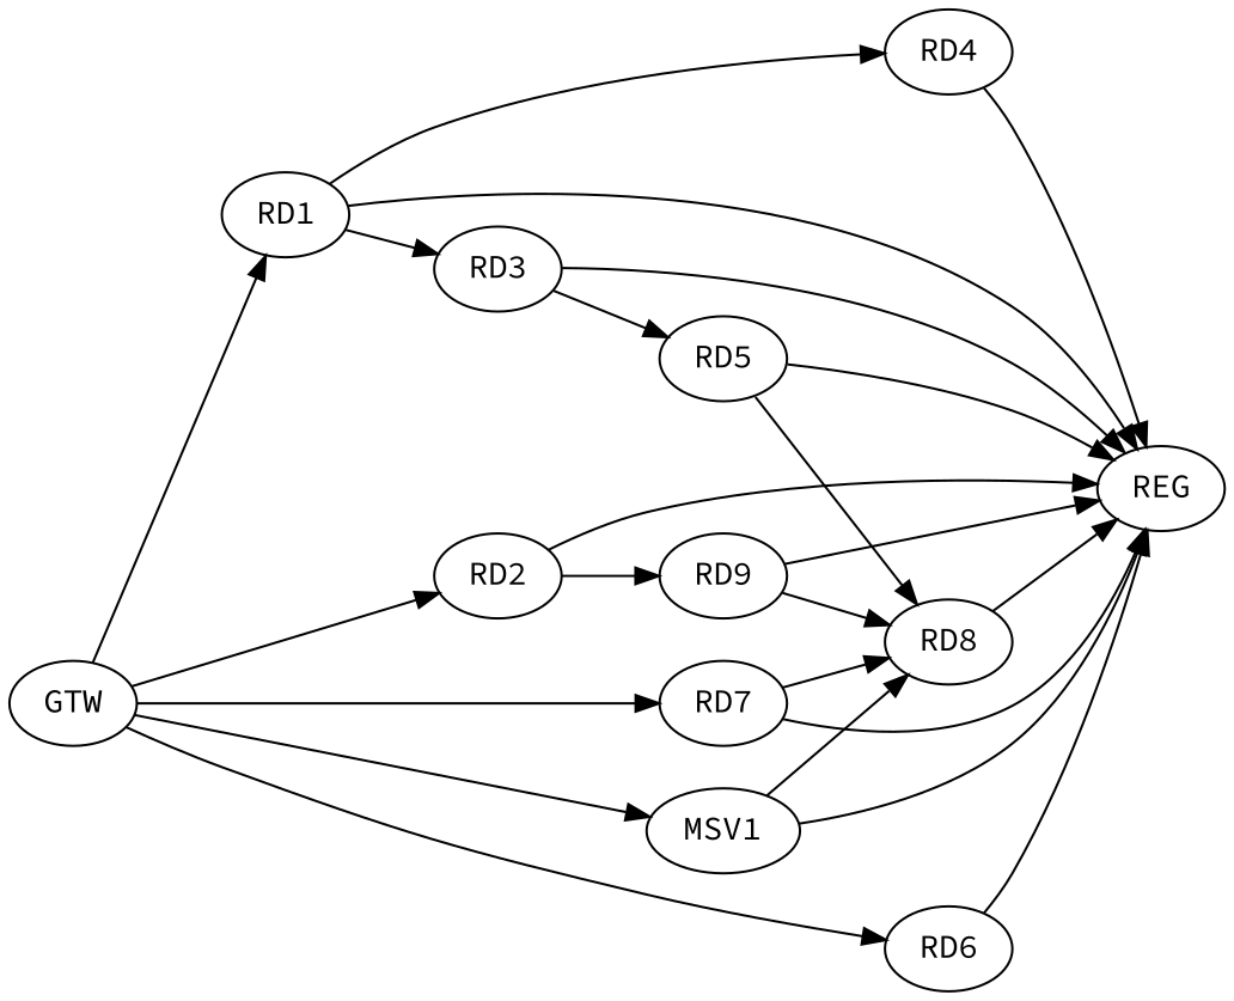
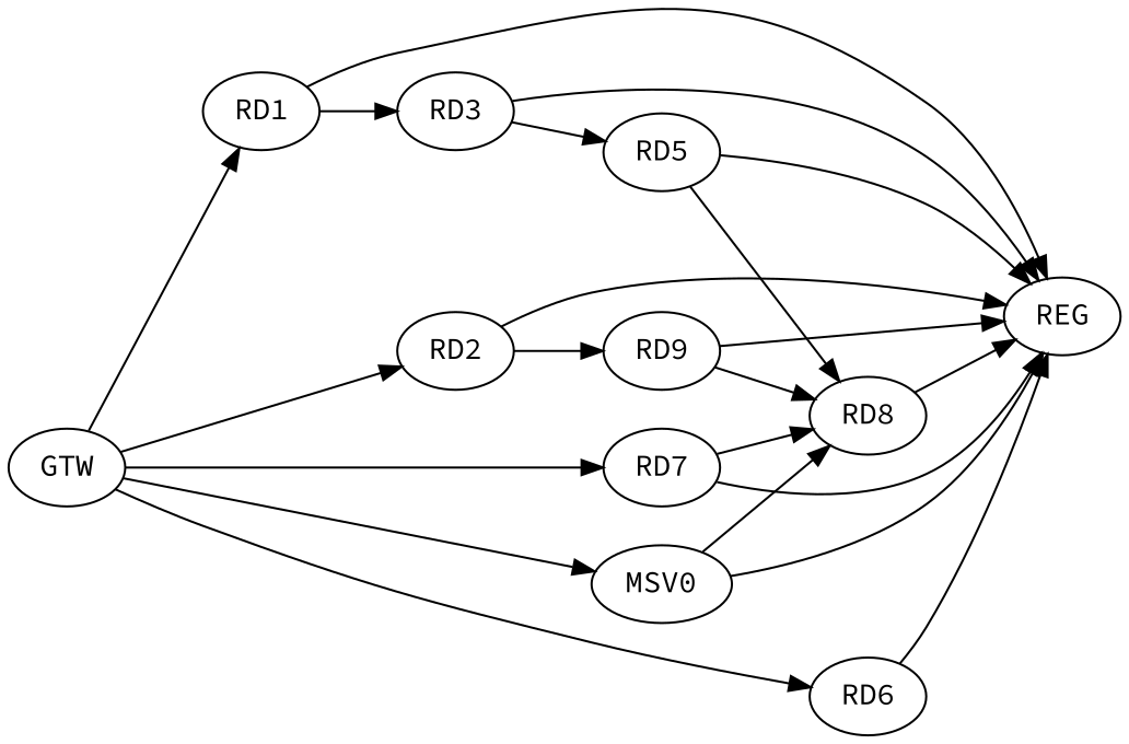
  strict digraph {
    fontname="Source Code Pro"
    rankdir=LR
    node [fontname="Source Code Pro"]
    edge [fontname="Source Code Pro"]
    n1 [label=RD1]
    n2 [label=RD3]
-   n3 [label=RD4]
    n4 [label=REG]
    n5 [label=RD5]
    n6 [label=RD2]
    n7 [label=RD9]
    n8 [label=RD8]
    n9 [label=RD6]
    n10 [label=RD7]
    n11 [label=GTW]
-   n12 [label=MSV1]
+   n12 [label=MSV0]
    n1 -> n2
-   n1 -> n3
    n1 -> n4
    n2 -> n4
    n2 -> n5
-   n3 -> n4
    n5 -> n4
    n5 -> n8
    n6 -> n4
    n6 -> n7
    n7 -> n4
    n7 -> n8
    n8 -> n4
    n9 -> n4
    n10 -> n4
    n10 -> n8
    n11 -> n1
    n11 -> n6
    n11 -> n9
    n11 -> n10
    n11 -> n12
    n12 -> n4
    n12 -> n8
  }
